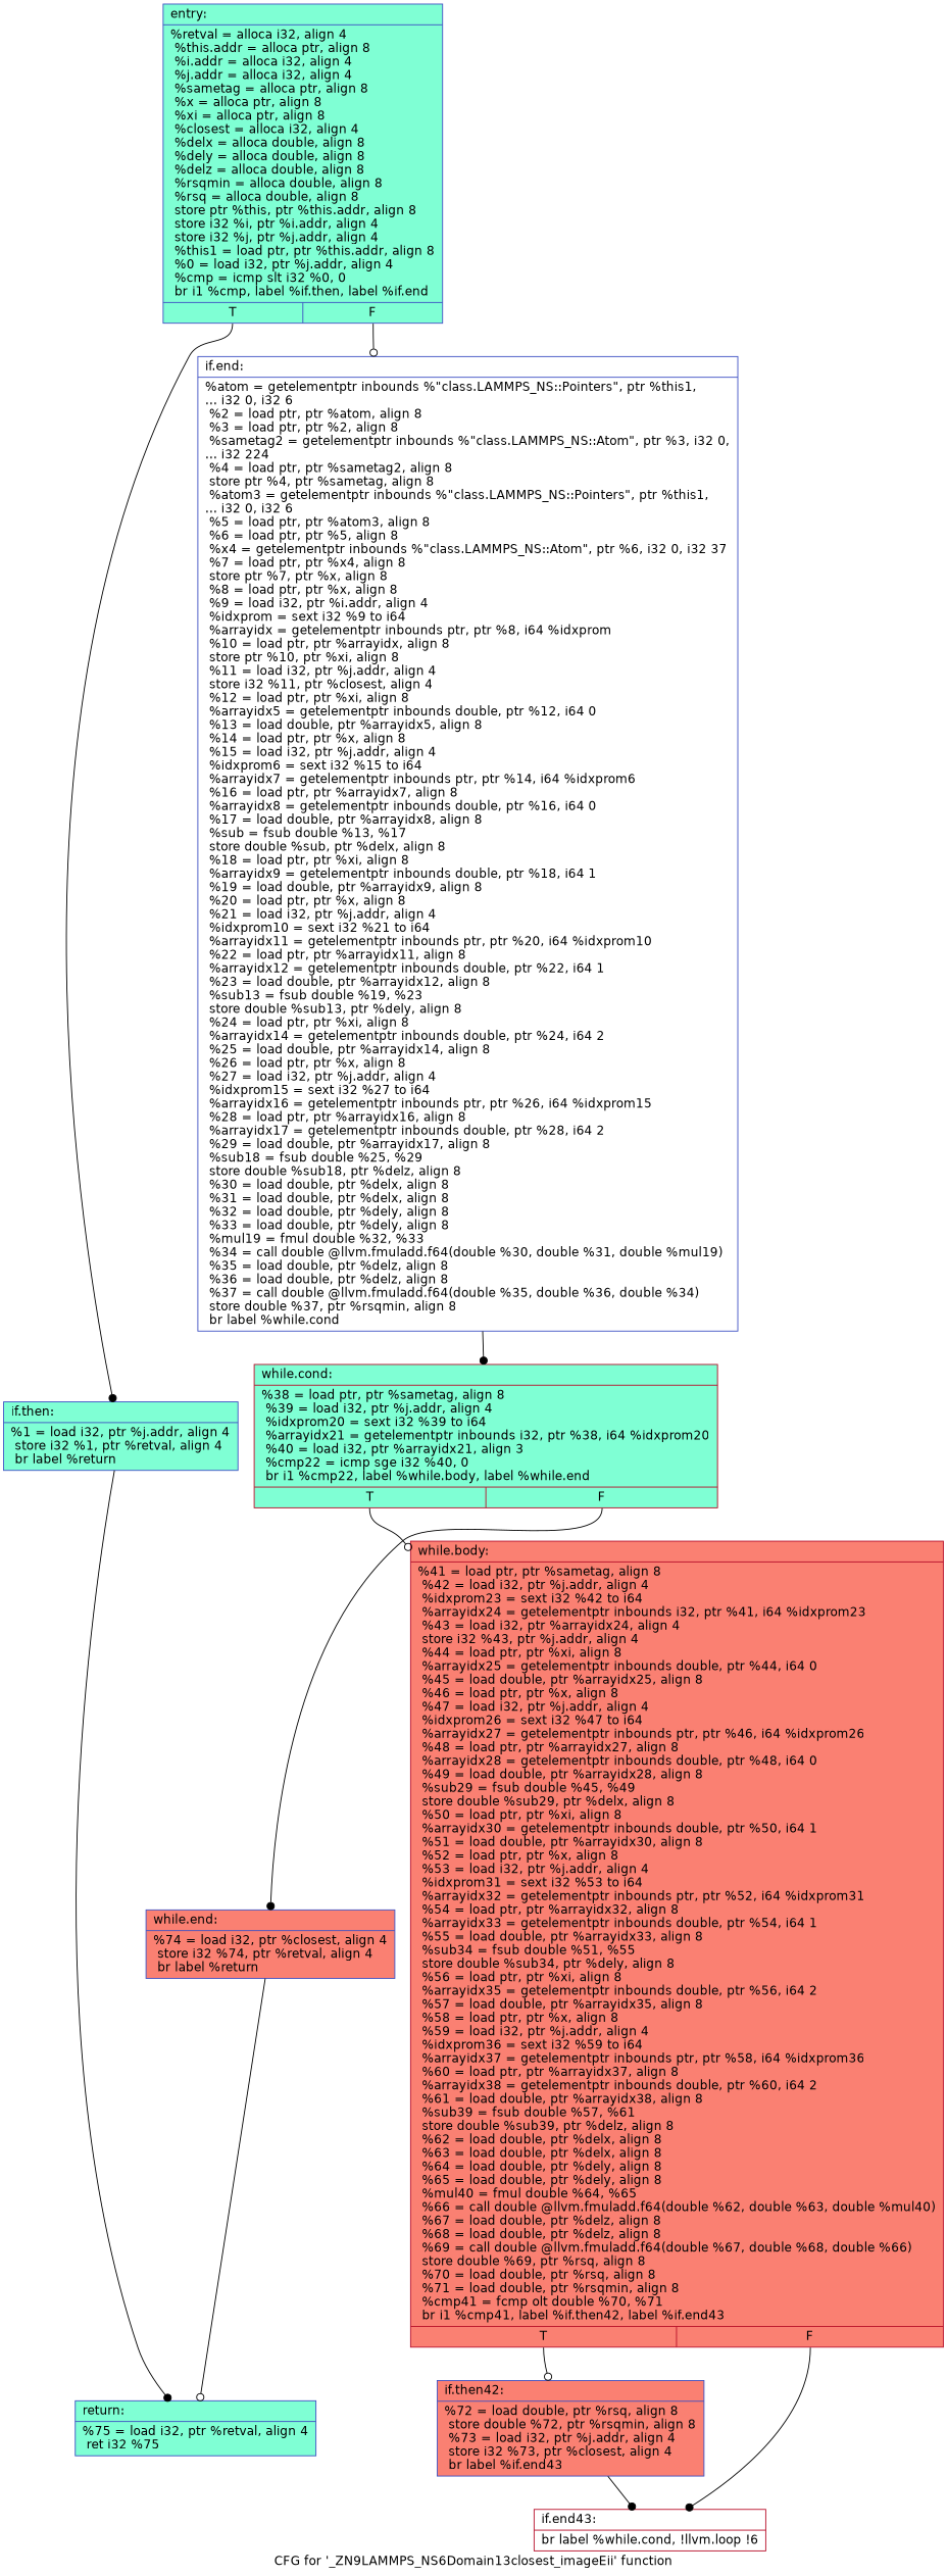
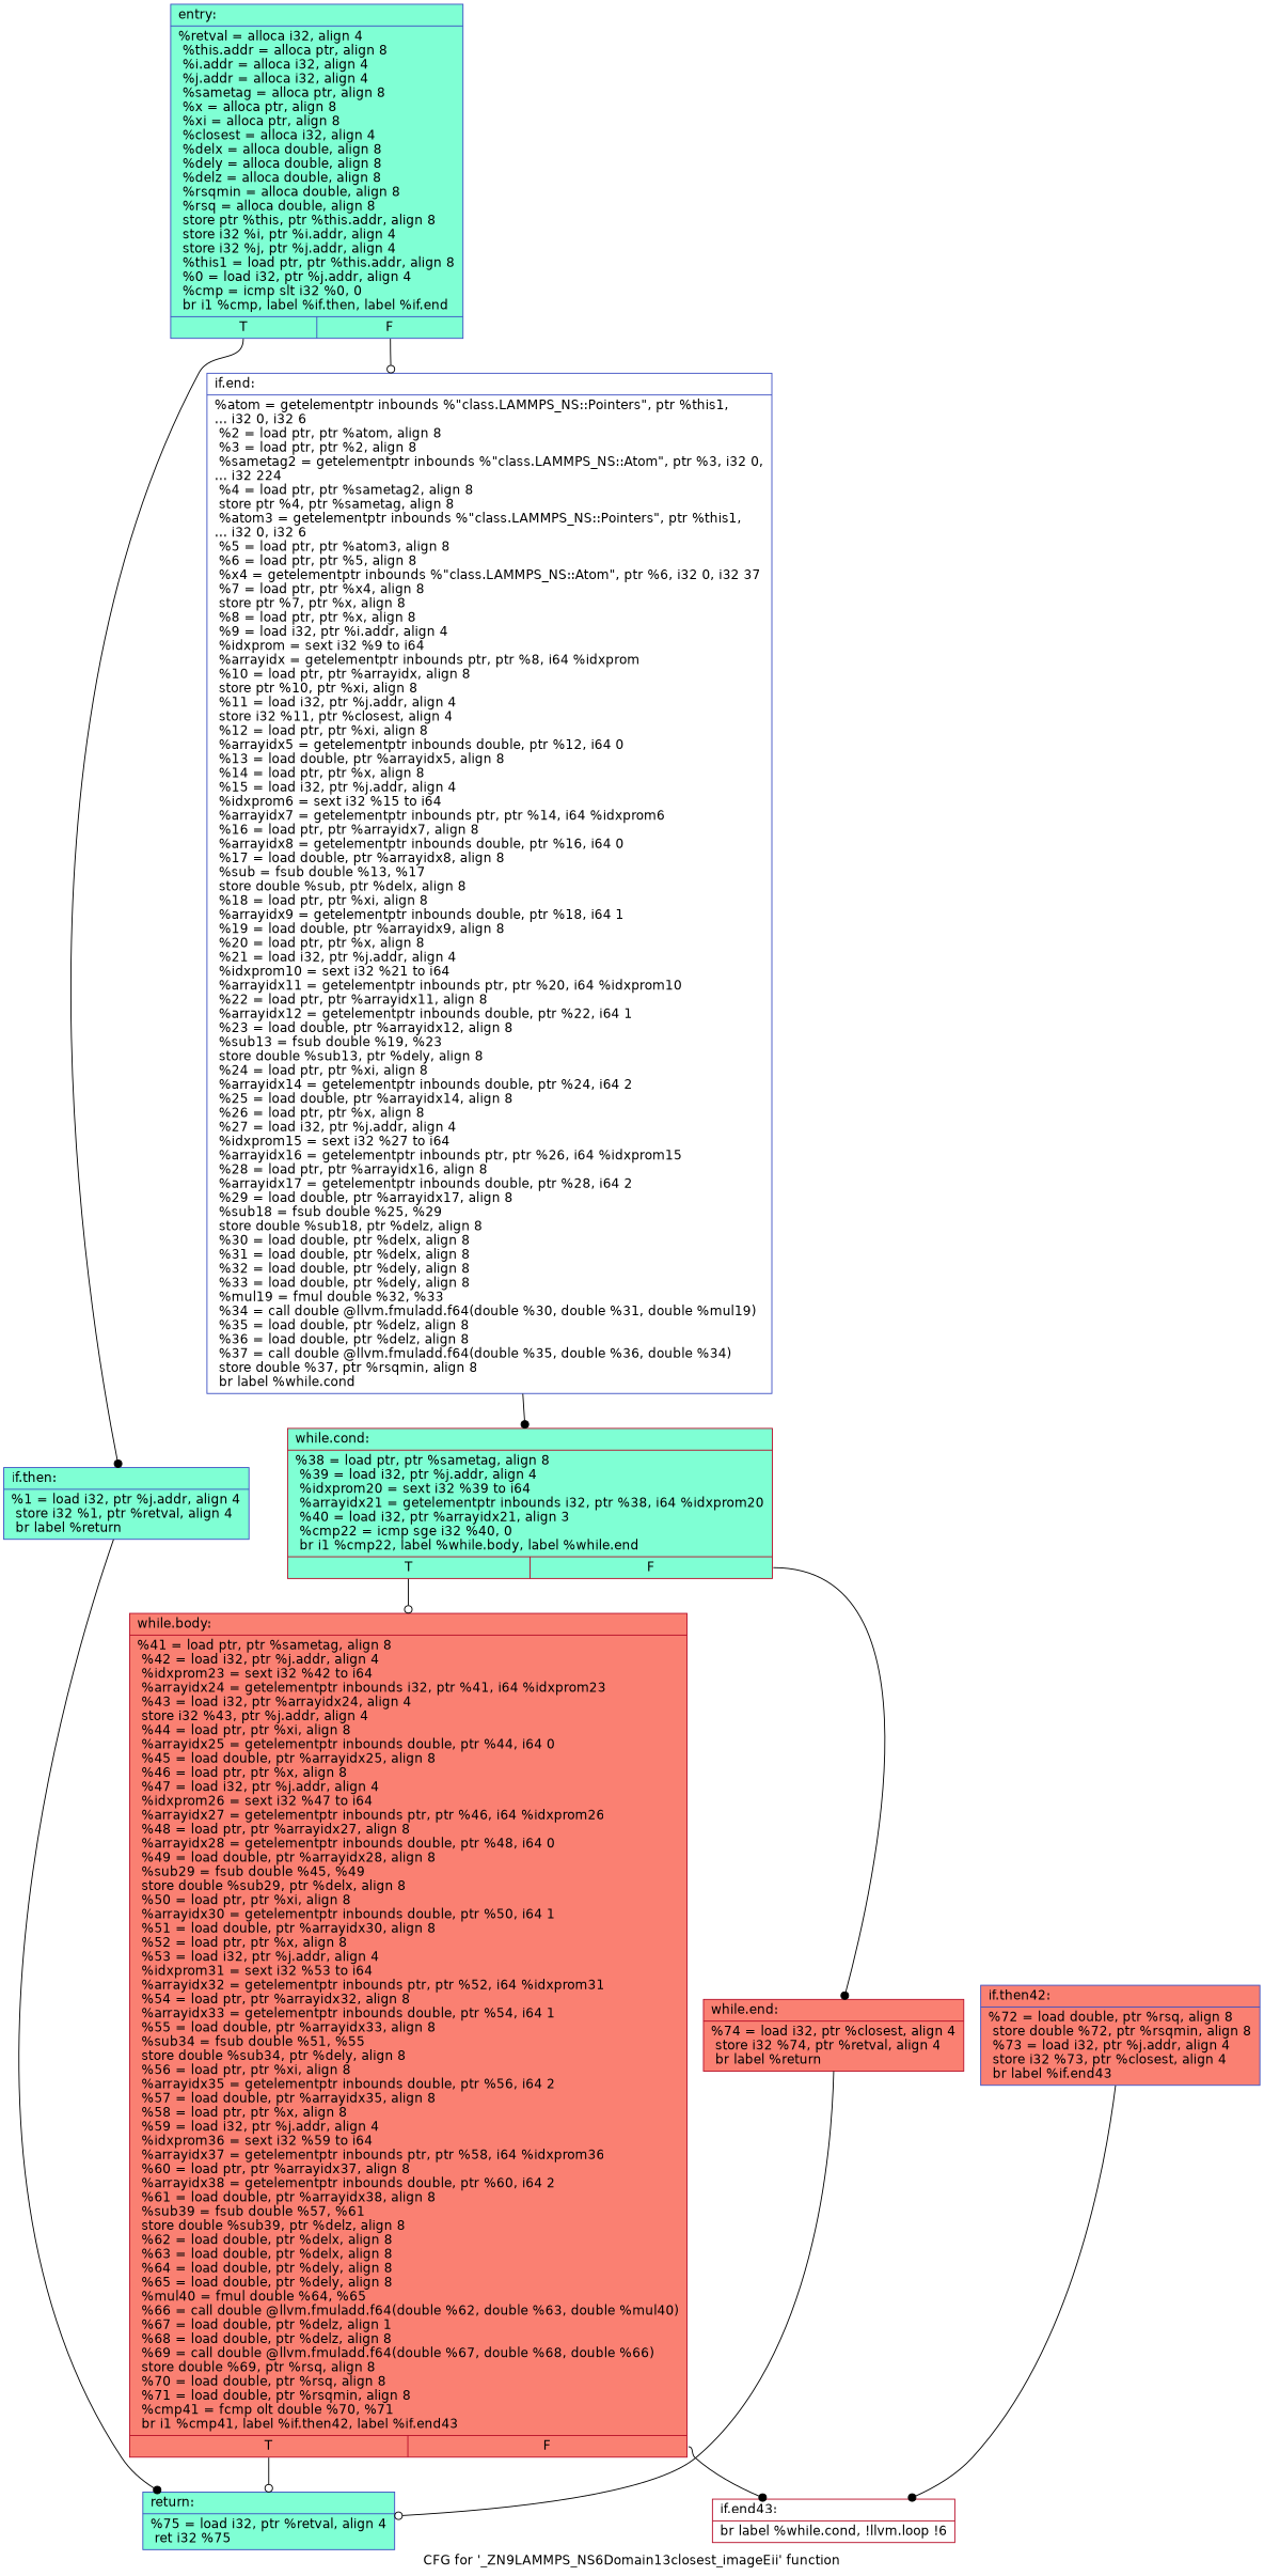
  digraph {
    fontname="DejaVu Sans"
    label="CFG for '_ZN9LAMMPS_NS6Domain13closest_imageEii' function"
    node [color="#3d50c3ff" fillcolor=aquamarine fontname="DejaVu Sans" shape=record style=filled]
    edge [arrowhead=dot fontname="DejaVu Sans"]
    n1 [label="{entry:\l|  %retval = alloca i32, align 4\l  %this.addr = alloca ptr, align 8\l  %i.addr = alloca i32, align 4\l  %j.addr = alloca i32, align 4\l  %sametag = alloca ptr, align 8\l  %x = alloca ptr, align 8\l  %xi = alloca ptr, align 8\l  %closest = alloca i32, align 4\l  %delx = alloca double, align 8\l  %dely = alloca double, align 8\l  %delz = alloca double, align 8\l  %rsqmin = alloca double, align 8\l  %rsq = alloca double, align 8\l  store ptr %this, ptr %this.addr, align 8\l  store i32 %i, ptr %i.addr, align 4\l  store i32 %j, ptr %j.addr, align 4\l  %this1 = load ptr, ptr %this.addr, align 8\l  %0 = load i32, ptr %j.addr, align 4\l  %cmp = icmp slt i32 %0, 0\l  br i1 %cmp, label %if.then, label %if.end\l|{<s0>T|<s1>F}}"]
    n2 [label="{if.then:\l|  %1 = load i32, ptr %j.addr, align 4\l  store i32 %1, ptr %retval, align 4\l  br label %return\l}"]
    n3 [fillcolor=white label="{if.end:\l|  %atom = getelementptr inbounds %\"class.LAMMPS_NS::Pointers\", ptr %this1,\l... i32 0, i32 6\l  %2 = load ptr, ptr %atom, align 8\l  %3 = load ptr, ptr %2, align 8\l  %sametag2 = getelementptr inbounds %\"class.LAMMPS_NS::Atom\", ptr %3, i32 0,\l... i32 224\l  %4 = load ptr, ptr %sametag2, align 8\l  store ptr %4, ptr %sametag, align 8\l  %atom3 = getelementptr inbounds %\"class.LAMMPS_NS::Pointers\", ptr %this1,\l... i32 0, i32 6\l  %5 = load ptr, ptr %atom3, align 8\l  %6 = load ptr, ptr %5, align 8\l  %x4 = getelementptr inbounds %\"class.LAMMPS_NS::Atom\", ptr %6, i32 0, i32 37\l  %7 = load ptr, ptr %x4, align 8\l  store ptr %7, ptr %x, align 8\l  %8 = load ptr, ptr %x, align 8\l  %9 = load i32, ptr %i.addr, align 4\l  %idxprom = sext i32 %9 to i64\l  %arrayidx = getelementptr inbounds ptr, ptr %8, i64 %idxprom\l  %10 = load ptr, ptr %arrayidx, align 8\l  store ptr %10, ptr %xi, align 8\l  %11 = load i32, ptr %j.addr, align 4\l  store i32 %11, ptr %closest, align 4\l  %12 = load ptr, ptr %xi, align 8\l  %arrayidx5 = getelementptr inbounds double, ptr %12, i64 0\l  %13 = load double, ptr %arrayidx5, align 8\l  %14 = load ptr, ptr %x, align 8\l  %15 = load i32, ptr %j.addr, align 4\l  %idxprom6 = sext i32 %15 to i64\l  %arrayidx7 = getelementptr inbounds ptr, ptr %14, i64 %idxprom6\l  %16 = load ptr, ptr %arrayidx7, align 8\l  %arrayidx8 = getelementptr inbounds double, ptr %16, i64 0\l  %17 = load double, ptr %arrayidx8, align 8\l  %sub = fsub double %13, %17\l  store double %sub, ptr %delx, align 8\l  %18 = load ptr, ptr %xi, align 8\l  %arrayidx9 = getelementptr inbounds double, ptr %18, i64 1\l  %19 = load double, ptr %arrayidx9, align 8\l  %20 = load ptr, ptr %x, align 8\l  %21 = load i32, ptr %j.addr, align 4\l  %idxprom10 = sext i32 %21 to i64\l  %arrayidx11 = getelementptr inbounds ptr, ptr %20, i64 %idxprom10\l  %22 = load ptr, ptr %arrayidx11, align 8\l  %arrayidx12 = getelementptr inbounds double, ptr %22, i64 1\l  %23 = load double, ptr %arrayidx12, align 8\l  %sub13 = fsub double %19, %23\l  store double %sub13, ptr %dely, align 8\l  %24 = load ptr, ptr %xi, align 8\l  %arrayidx14 = getelementptr inbounds double, ptr %24, i64 2\l  %25 = load double, ptr %arrayidx14, align 8\l  %26 = load ptr, ptr %x, align 8\l  %27 = load i32, ptr %j.addr, align 4\l  %idxprom15 = sext i32 %27 to i64\l  %arrayidx16 = getelementptr inbounds ptr, ptr %26, i64 %idxprom15\l  %28 = load ptr, ptr %arrayidx16, align 8\l  %arrayidx17 = getelementptr inbounds double, ptr %28, i64 2\l  %29 = load double, ptr %arrayidx17, align 8\l  %sub18 = fsub double %25, %29\l  store double %sub18, ptr %delz, align 8\l  %30 = load double, ptr %delx, align 8\l  %31 = load double, ptr %delx, align 8\l  %32 = load double, ptr %dely, align 8\l  %33 = load double, ptr %dely, align 8\l  %mul19 = fmul double %32, %33\l  %34 = call double @llvm.fmuladd.f64(double %30, double %31, double %mul19)\l  %35 = load double, ptr %delz, align 8\l  %36 = load double, ptr %delz, align 8\l  %37 = call double @llvm.fmuladd.f64(double %35, double %36, double %34)\l  store double %37, ptr %rsqmin, align 8\l  br label %while.cond\l}"]
    n4 [label="{return:\l|  %75 = load i32, ptr %retval, align 4\l  ret i32 %75\l}"]
    n5 [color="#b70d28ff" label="{while.cond:\l|  %38 = load ptr, ptr %sametag, align 8\l  %39 = load i32, ptr %j.addr, align 4\l  %idxprom20 = sext i32 %39 to i64\l  %arrayidx21 = getelementptr inbounds i32, ptr %38, i64 %idxprom20\l  %40 = load i32, ptr %arrayidx21, align 3\l  %cmp22 = icmp sge i32 %40, 0\l  br i1 %cmp22, label %while.body, label %while.end\l|{<s0>T|<s1>F}}"]
-   n6 [color="#b70d28ff" fillcolor=salmon label="{while.body:\l|  %41 = load ptr, ptr %sametag, align 8\l  %42 = load i32, ptr %j.addr, align 4\l  %idxprom23 = sext i32 %42 to i64\l  %arrayidx24 = getelementptr inbounds i32, ptr %41, i64 %idxprom23\l  %43 = load i32, ptr %arrayidx24, align 4\l  store i32 %43, ptr %j.addr, align 4\l  %44 = load ptr, ptr %xi, align 8\l  %arrayidx25 = getelementptr inbounds double, ptr %44, i64 0\l  %45 = load double, ptr %arrayidx25, align 8\l  %46 = load ptr, ptr %x, align 8\l  %47 = load i32, ptr %j.addr, align 4\l  %idxprom26 = sext i32 %47 to i64\l  %arrayidx27 = getelementptr inbounds ptr, ptr %46, i64 %idxprom26\l  %48 = load ptr, ptr %arrayidx27, align 8\l  %arrayidx28 = getelementptr inbounds double, ptr %48, i64 0\l  %49 = load double, ptr %arrayidx28, align 8\l  %sub29 = fsub double %45, %49\l  store double %sub29, ptr %delx, align 8\l  %50 = load ptr, ptr %xi, align 8\l  %arrayidx30 = getelementptr inbounds double, ptr %50, i64 1\l  %51 = load double, ptr %arrayidx30, align 8\l  %52 = load ptr, ptr %x, align 8\l  %53 = load i32, ptr %j.addr, align 4\l  %idxprom31 = sext i32 %53 to i64\l  %arrayidx32 = getelementptr inbounds ptr, ptr %52, i64 %idxprom31\l  %54 = load ptr, ptr %arrayidx32, align 8\l  %arrayidx33 = getelementptr inbounds double, ptr %54, i64 1\l  %55 = load double, ptr %arrayidx33, align 8\l  %sub34 = fsub double %51, %55\l  store double %sub34, ptr %dely, align 8\l  %56 = load ptr, ptr %xi, align 8\l  %arrayidx35 = getelementptr inbounds double, ptr %56, i64 2\l  %57 = load double, ptr %arrayidx35, align 8\l  %58 = load ptr, ptr %x, align 8\l  %59 = load i32, ptr %j.addr, align 4\l  %idxprom36 = sext i32 %59 to i64\l  %arrayidx37 = getelementptr inbounds ptr, ptr %58, i64 %idxprom36\l  %60 = load ptr, ptr %arrayidx37, align 8\l  %arrayidx38 = getelementptr inbounds double, ptr %60, i64 2\l  %61 = load double, ptr %arrayidx38, align 8\l  %sub39 = fsub double %57, %61\l  store double %sub39, ptr %delz, align 8\l  %62 = load double, ptr %delx, align 8\l  %63 = load double, ptr %delx, align 8\l  %64 = load double, ptr %dely, align 8\l  %65 = load double, ptr %dely, align 8\l  %mul40 = fmul double %64, %65\l  %66 = call double @llvm.fmuladd.f64(double %62, double %63, double %mul40)\l  %67 = load double, ptr %delz, align 8\l  %68 = load double, ptr %delz, align 8\l  %69 = call double @llvm.fmuladd.f64(double %67, double %68, double %66)\l  store double %69, ptr %rsq, align 8\l  %70 = load double, ptr %rsq, align 8\l  %71 = load double, ptr %rsqmin, align 8\l  %cmp41 = fcmp olt double %70, %71\l  br i1 %cmp41, label %if.then42, label %if.end43\l|{<s0>T|<s1>F}}"]
-   n7 [fillcolor=salmon label="{while.end:\l|  %74 = load i32, ptr %closest, align 4\l  store i32 %74, ptr %retval, align 4\l  br label %return\l}"]
+   n6 [color="#b70d28ff" fillcolor=salmon label="{while.body:\l|  %41 = load ptr, ptr %sametag, align 8\l  %42 = load i32, ptr %j.addr, align 4\l  %idxprom23 = sext i32 %42 to i64\l  %arrayidx24 = getelementptr inbounds i32, ptr %41, i64 %idxprom23\l  %43 = load i32, ptr %arrayidx24, align 4\l  store i32 %43, ptr %j.addr, align 4\l  %44 = load ptr, ptr %xi, align 8\l  %arrayidx25 = getelementptr inbounds double, ptr %44, i64 0\l  %45 = load double, ptr %arrayidx25, align 8\l  %46 = load ptr, ptr %x, align 8\l  %47 = load i32, ptr %j.addr, align 4\l  %idxprom26 = sext i32 %47 to i64\l  %arrayidx27 = getelementptr inbounds ptr, ptr %46, i64 %idxprom26\l  %48 = load ptr, ptr %arrayidx27, align 8\l  %arrayidx28 = getelementptr inbounds double, ptr %48, i64 0\l  %49 = load double, ptr %arrayidx28, align 8\l  %sub29 = fsub double %45, %49\l  store double %sub29, ptr %delx, align 8\l  %50 = load ptr, ptr %xi, align 8\l  %arrayidx30 = getelementptr inbounds double, ptr %50, i64 1\l  %51 = load double, ptr %arrayidx30, align 8\l  %52 = load ptr, ptr %x, align 8\l  %53 = load i32, ptr %j.addr, align 4\l  %idxprom31 = sext i32 %53 to i64\l  %arrayidx32 = getelementptr inbounds ptr, ptr %52, i64 %idxprom31\l  %54 = load ptr, ptr %arrayidx32, align 8\l  %arrayidx33 = getelementptr inbounds double, ptr %54, i64 1\l  %55 = load double, ptr %arrayidx33, align 8\l  %sub34 = fsub double %51, %55\l  store double %sub34, ptr %dely, align 8\l  %56 = load ptr, ptr %xi, align 8\l  %arrayidx35 = getelementptr inbounds double, ptr %56, i64 2\l  %57 = load double, ptr %arrayidx35, align 8\l  %58 = load ptr, ptr %x, align 8\l  %59 = load i32, ptr %j.addr, align 4\l  %idxprom36 = sext i32 %59 to i64\l  %arrayidx37 = getelementptr inbounds ptr, ptr %58, i64 %idxprom36\l  %60 = load ptr, ptr %arrayidx37, align 8\l  %arrayidx38 = getelementptr inbounds double, ptr %60, i64 2\l  %61 = load double, ptr %arrayidx38, align 8\l  %sub39 = fsub double %57, %61\l  store double %sub39, ptr %delz, align 8\l  %62 = load double, ptr %delx, align 8\l  %63 = load double, ptr %delx, align 8\l  %64 = load double, ptr %dely, align 8\l  %65 = load double, ptr %dely, align 8\l  %mul40 = fmul double %64, %65\l  %66 = call double @llvm.fmuladd.f64(double %62, double %63, double %mul40)\l  %67 = load double, ptr %delz, align 1\l  %68 = load double, ptr %delz, align 8\l  %69 = call double @llvm.fmuladd.f64(double %67, double %68, double %66)\l  store double %69, ptr %rsq, align 8\l  %70 = load double, ptr %rsq, align 8\l  %71 = load double, ptr %rsqmin, align 8\l  %cmp41 = fcmp olt double %70, %71\l  br i1 %cmp41, label %if.then42, label %if.end43\l|{<s0>T|<s1>F}}"]
+   n7 [color="#b70d28ff" fillcolor=salmon label="{while.end:\l|  %74 = load i32, ptr %closest, align 4\l  store i32 %74, ptr %retval, align 4\l  br label %return\l}"]
    n8 [fillcolor=salmon label="{if.then42:\l|  %72 = load double, ptr %rsq, align 8\l  store double %72, ptr %rsqmin, align 8\l  %73 = load i32, ptr %j.addr, align 4\l  store i32 %73, ptr %closest, align 4\l  br label %if.end43\l}"]
    n9 [color="#b70d28ff" fillcolor=white label="{if.end43:\l|  br label %while.cond, !llvm.loop !6\l}"]
    n1 -> n2 [tailport=s0]
    n1 -> n3 [arrowhead=odot tailport=s1]
    n2 -> n4
    n3 -> n5
    n5 -> n6 [arrowhead=odot tailport=s0]
    n5 -> n7 [tailport=s1]
-   n6 -> n8 [arrowhead=odot tailport=s0]
+   n6 -> n4 [arrowhead=odot tailport=s0]
    n6 -> n9 [tailport=s1]
    n7 -> n4 [arrowhead=odot]
    n8 -> n9
  }
